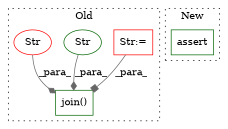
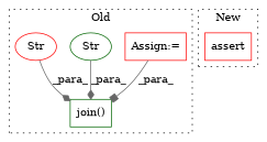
  digraph {
    node [a=66 color=red l=8 shape=box]
    edge [arrowhead=diamond color=gray40]
    n1 [a=75 color=darkgreen l="13,1" label="join()" s="6345,6376"]
-   n2 [a=68 l=3 label="Str:=" s=6328]
+   n2 [a=68 l=3 label="Assign:=" s=6328]
    n3 [color=darkgreen label=Str s=6368 shape=ellipse]
    n4 [label=Str s=6358 shape=ellipse]
-   n5 [a=65 color=darkgreen l=7 label=assert s=5694]
+   n5 [a=65 l=7 label=assert s=5694]
    subgraph cluster_1 {
      label=Old
      style=dotted
      n1
      n2
      n3
      n4
    }
    subgraph cluster_2 {
      label=New
      style=dotted
      n5
    }
    n2 -> n1 [arrowhead=box label=_para_]
    n3 -> n1 [label=_para_]
    n4 -> n1 [label=_para_]
  }
